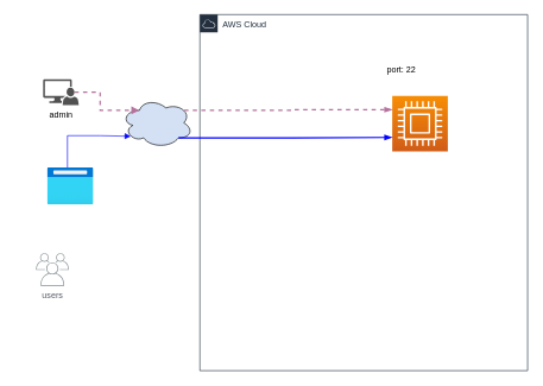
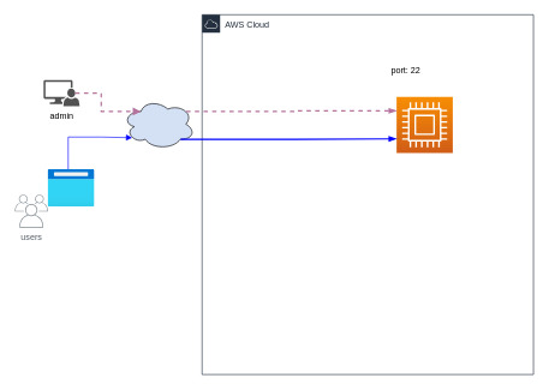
  <mxCell id="0" />
  <mxCell id="1" parent="0" />
  <mxCell id="2" value="" style="sketch=0;points=[[0,0,0],[0.25,0,0],[0.5,0,0],[0.75,0,0],[1,0,0],[0,1,0],[0.25,1,0],[0.5,1,0],[0.75,1,0],[1,1,0],[0,0.25,0],[0,0.5,0],[0,0.75,0],[1,0.25,0],[1,0.5,0],[1,0.75,0]];outlineConnect=0;fontColor=#232F3E;gradientColor=#F78E04;gradientDirection=north;fillColor=#D05C17;strokeColor=#ffffff;dashed=0;verticalLabelPosition=bottom;verticalAlign=top;align=center;html=1;fontSize=12;fontStyle=0;aspect=fixed;shape=mxgraph.aws4.resourceIcon;resIcon=mxgraph.aws4.compute;" vertex="1" parent="1"><mxGeometry x="550" y="134" width="78" height="78" as="geometry" /></mxCell>
  <mxCell id="3" value="" style="ellipse;shape=cloud;whiteSpace=wrap;html=1;fillColor=#D4E1F5;" vertex="1" parent="1"><mxGeometry x="170" y="137" width="100" height="70" as="geometry" /></mxCell>
  <mxCell id="4" value="AWS Cloud" style="points=[[0,0],[0.25,0],[0.5,0],[0.75,0],[1,0],[1,0.25],[1,0.5],[1,0.75],[1,1],[0.75,1],[0.5,1],[0.25,1],[0,1],[0,0.75],[0,0.5],[0,0.25]];outlineConnect=0;gradientColor=none;html=1;whiteSpace=wrap;fontSize=12;fontStyle=0;container=1;pointerEvents=0;collapsible=0;recursiveResize=0;shape=mxgraph.aws4.group;grIcon=mxgraph.aws4.group_aws_cloud;strokeColor=#232F3E;fillColor=none;verticalAlign=top;align=left;spacingLeft=30;fontColor=#232F3E;dashed=0;" vertex="1" parent="1"><mxGeometry x="280" y="20" width="460" height="500" as="geometry" /></mxCell>
  <mxCell id="5" value="port: 22" style="text;html=1;strokeColor=none;fillColor=none;align=center;verticalAlign=middle;whiteSpace=wrap;rounded=0;" vertex="1" parent="4"><mxGeometry x="253" y="63" width="60" height="30" as="geometry" /></mxCell>
  <mxCell id="6" value="" style="edgeStyle=orthogonalEdgeStyle;html=1;endArrow=block;elbow=vertical;startArrow=none;endFill=1;strokeColor=#0000FF;rounded=0;exitX=0.433;exitY=0;exitDx=0;exitDy=0;exitPerimeter=0;entryX=0.13;entryY=0.77;entryDx=0;entryDy=0;entryPerimeter=0;" edge="1" parent="1" source="9" target="3"><mxGeometry width="100" relative="1" as="geometry"><mxPoint x="180" y="280" as="sourcePoint" /><mxPoint x="190" y="190" as="targetPoint" /><Array as="points"><mxPoint x="94" y="190" /><mxPoint x="140" y="190" /></Array></mxGeometry></mxCell>
  <mxCell id="7" value="" style="edgeStyle=orthogonalEdgeStyle;html=1;endArrow=blockThin;elbow=vertical;startArrow=none;endFill=1;strokeColor=#0000FF;rounded=0;exitX=0.8;exitY=0.8;exitDx=0;exitDy=0;exitPerimeter=0;entryX=0;entryY=0.75;entryDx=0;entryDy=0;entryPerimeter=0;strokeWidth=2;" edge="1" parent="1" source="3" target="2"><mxGeometry width="100" relative="1" as="geometry"><mxPoint x="410" y="190" as="sourcePoint" /><mxPoint x="510" y="190" as="targetPoint" /></mxGeometry></mxCell>
  <mxCell id="8" value="admin" style="sketch=0;pointerEvents=1;shadow=0;dashed=0;html=1;strokeColor=none;labelPosition=center;verticalLabelPosition=bottom;verticalAlign=top;align=center;fillColor=#515151;shape=mxgraph.mscae.system_center.admin_console" vertex="1" parent="1"><mxGeometry x="60" y="111" width="50" height="36" as="geometry" /></mxCell>
  <mxCell id="9" value="" style="aspect=fixed;html=1;points=[];align=center;image;fontSize=12;image=img/lib/azure2/general/Browser.svg;fillColor=#D4E1F5;" vertex="1" parent="1"><mxGeometry x="66" y="235" width="65" height="52" as="geometry" /></mxCell>
- <mxCell id="10" value="users" style="sketch=0;outlineConnect=0;gradientColor=none;fontColor=#545B64;strokeColor=none;fillColor=#879196;dashed=0;verticalLabelPosition=bottom;verticalAlign=top;align=center;html=1;fontSize=12;fontStyle=0;aspect=fixed;shape=mxgraph.aws4.illustration_users;pointerEvents=1" vertex="1" parent="1"><mxGeometry x="50" y="355" width="46" height="46" as="geometry" /></mxCell>
+ <mxCell id="10" value="users" style="sketch=0;outlineConnect=0;gradientColor=none;fontColor=#545B64;strokeColor=none;fillColor=#879196;dashed=0;verticalLabelPosition=bottom;verticalAlign=top;align=center;html=1;fontSize=12;fontStyle=0;aspect=fixed;shape=mxgraph.aws4.illustration_users;pointerEvents=1" vertex="1" parent="1"><mxGeometry x="20" y="270" width="46" height="46" as="geometry" /></mxCell>
  <mxCell id="11" value="" style="edgeStyle=orthogonalEdgeStyle;html=1;endArrow=block;elbow=vertical;startArrow=none;endFill=1;strokeColor=#B5739D;rounded=0;dashed=1;strokeWidth=2;exitX=0.88;exitY=0.5;exitDx=0;exitDy=0;exitPerimeter=0;entryX=0.25;entryY=0.25;entryDx=0;entryDy=0;entryPerimeter=0;" edge="1" parent="1" source="8" target="3"><mxGeometry width="100" relative="1" as="geometry"><mxPoint x="131" y="123" as="sourcePoint" /><mxPoint x="231" y="123" as="targetPoint" /></mxGeometry></mxCell>
  <mxCell id="12" value="" style="edgeStyle=orthogonalEdgeStyle;html=1;endArrow=blockThin;elbow=vertical;startArrow=none;endFill=1;strokeColor=#B5739D;rounded=0;dashed=1;strokeWidth=2;exitX=0.88;exitY=0.25;exitDx=0;exitDy=0;exitPerimeter=0;entryX=0;entryY=0.25;entryDx=0;entryDy=0;entryPerimeter=0;" edge="1" parent="1" source="3" target="2"><mxGeometry width="100" relative="1" as="geometry"><mxPoint x="492.8" y="147.5" as="sourcePoint" /><mxPoint x="205" y="164.5" as="targetPoint" /></mxGeometry></mxCell>
